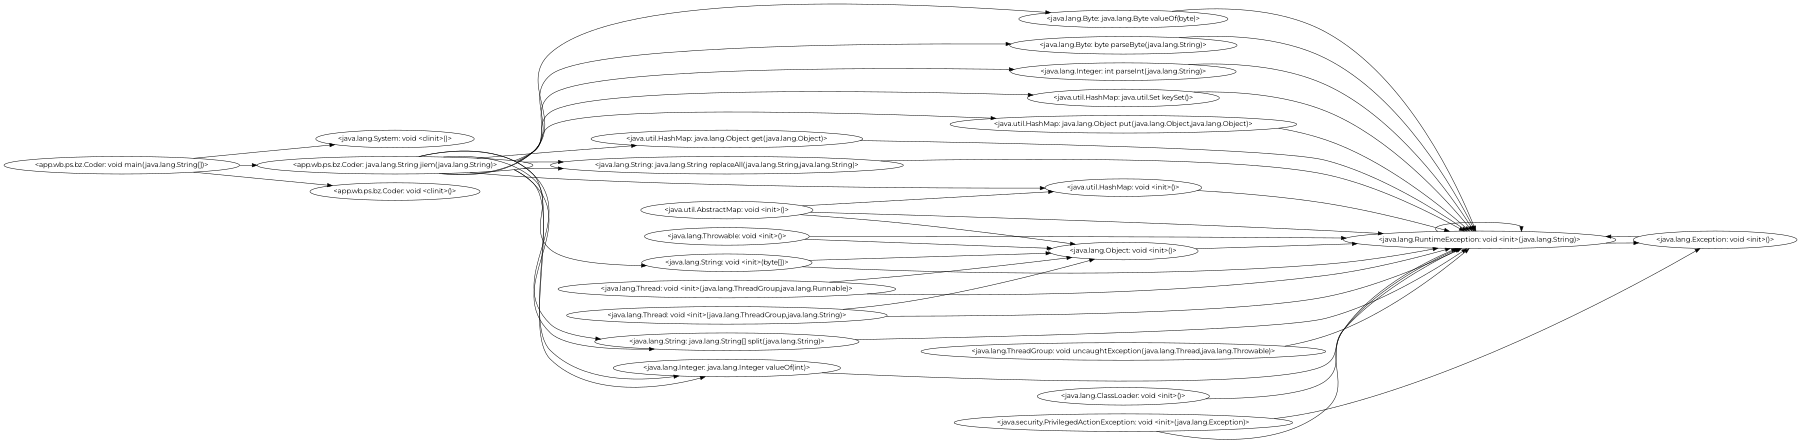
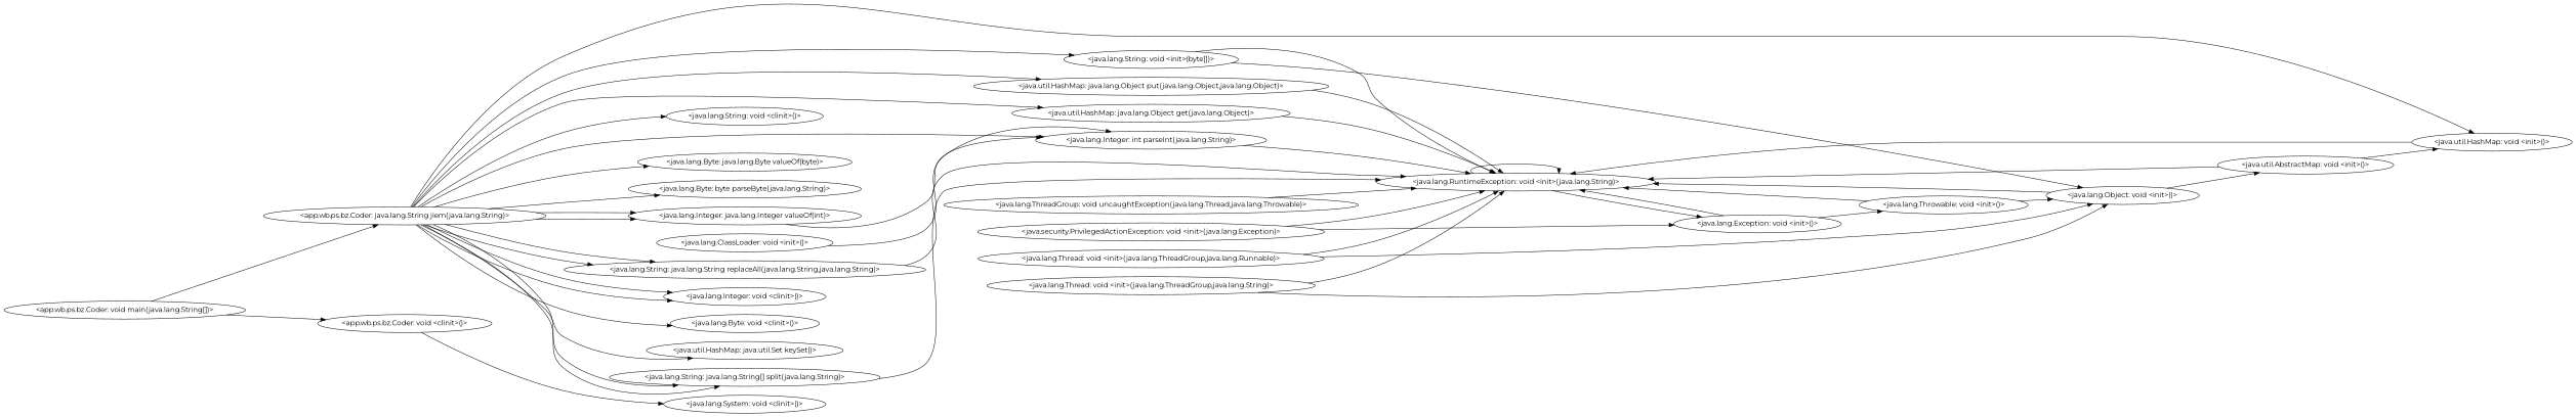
  digraph {
    fontname=Montserrat
    rankdir=LR
    node [fontname=Montserrat]
    edge [fontname=Montserrat]
    "<app.wb.ps.bz.Coder: void main(java.lang.String[])>"
    "<java.lang.System: void <clinit>()>"
    "<app.wb.ps.bz.Coder: java.lang.String jiem(java.lang.String)>"
    "<app.wb.ps.bz.Coder: void <clinit>()>"
+   "<java.lang.String: void <clinit>()>"
    "<java.lang.Integer: java.lang.Integer valueOf(int)>"
    "<java.lang.Byte: java.lang.Byte valueOf(byte)>"
    "<java.lang.Byte: byte parseByte(java.lang.String)>"
    "<java.lang.Integer: int parseInt(java.lang.String)>"
    "<java.lang.String: void <init>(byte[])>"
    "<java.util.HashMap: void <init>()>"
+   "<java.lang.Integer: void <clinit>()>"
+   "<java.lang.Byte: void <clinit>()>"
    "<java.util.HashMap: java.util.Set keySet()>"
    "<java.util.HashMap: java.lang.Object put(java.lang.Object,java.lang.Object)>"
    "<java.util.HashMap: java.lang.Object get(java.lang.Object)>"
    "<java.lang.String: java.lang.String replaceAll(java.lang.String,java.lang.String)>"
    "<java.lang.String: java.lang.String[] split(java.lang.String)>"
    "<java.lang.RuntimeException: void <init>(java.lang.String)>"
    "<java.lang.Object: void <init>()>"
    "<java.lang.ThreadGroup: void uncaughtException(java.lang.Thread,java.lang.Throwable)>"
    "<java.lang.Exception: void <init>()>"
    "<java.lang.Throwable: void <init>()>"
    "<java.lang.ClassLoader: void <init>()>"
    "<java.security.PrivilegedActionException: void <init>(java.lang.Exception)>"
    "<java.lang.Thread: void <init>(java.lang.ThreadGroup,java.lang.Runnable)>"
    "<java.lang.Thread: void <init>(java.lang.ThreadGroup,java.lang.String)>"
    "<java.util.AbstractMap: void <init>()>"
-   "<app.wb.ps.bz.Coder: void main(java.lang.String[])>" -> "<java.lang.System: void <clinit>()>"
+   "<app.wb.ps.bz.Coder: void <clinit>()>" -> "<java.lang.System: void <clinit>()>"
    "<app.wb.ps.bz.Coder: void main(java.lang.String[])>" -> "<app.wb.ps.bz.Coder: java.lang.String jiem(java.lang.String)>"
    "<app.wb.ps.bz.Coder: void main(java.lang.String[])>" -> "<app.wb.ps.bz.Coder: void <clinit>()>"
+   "<app.wb.ps.bz.Coder: java.lang.String jiem(java.lang.String)>" -> "<java.lang.String: void <clinit>()>"
    "<app.wb.ps.bz.Coder: java.lang.String jiem(java.lang.String)>" -> "<java.lang.Integer: java.lang.Integer valueOf(int)>"
    "<app.wb.ps.bz.Coder: java.lang.String jiem(java.lang.String)>" -> "<java.lang.Integer: java.lang.Integer valueOf(int)>"
    "<app.wb.ps.bz.Coder: java.lang.String jiem(java.lang.String)>" -> "<java.lang.Byte: java.lang.Byte valueOf(byte)>"
    "<app.wb.ps.bz.Coder: java.lang.String jiem(java.lang.String)>" -> "<java.lang.Byte: byte parseByte(java.lang.String)>"
    "<app.wb.ps.bz.Coder: java.lang.String jiem(java.lang.String)>" -> "<java.lang.Integer: int parseInt(java.lang.String)>"
    "<app.wb.ps.bz.Coder: java.lang.String jiem(java.lang.String)>" -> "<java.lang.String: void <init>(byte[])>"
    "<app.wb.ps.bz.Coder: java.lang.String jiem(java.lang.String)>" -> "<java.util.HashMap: void <init>()>"
+   "<app.wb.ps.bz.Coder: java.lang.String jiem(java.lang.String)>" -> "<java.lang.Integer: void <clinit>()>"
+   "<app.wb.ps.bz.Coder: java.lang.String jiem(java.lang.String)>" -> "<java.lang.Integer: void <clinit>()>"
+   "<app.wb.ps.bz.Coder: java.lang.String jiem(java.lang.String)>" -> "<java.lang.Byte: void <clinit>()>"
    "<app.wb.ps.bz.Coder: java.lang.String jiem(java.lang.String)>" -> "<java.util.HashMap: java.util.Set keySet()>"
    "<app.wb.ps.bz.Coder: java.lang.String jiem(java.lang.String)>" -> "<java.util.HashMap: java.lang.Object put(java.lang.Object,java.lang.Object)>"
    "<app.wb.ps.bz.Coder: java.lang.String jiem(java.lang.String)>" -> "<java.util.HashMap: java.lang.Object get(java.lang.Object)>"
    "<app.wb.ps.bz.Coder: java.lang.String jiem(java.lang.String)>" -> "<java.lang.String: java.lang.String replaceAll(java.lang.String,java.lang.String)>"
    "<app.wb.ps.bz.Coder: java.lang.String jiem(java.lang.String)>" -> "<java.lang.String: java.lang.String replaceAll(java.lang.String,java.lang.String)>"
    "<app.wb.ps.bz.Coder: java.lang.String jiem(java.lang.String)>" -> "<java.lang.String: java.lang.String[] split(java.lang.String)>"
    "<app.wb.ps.bz.Coder: java.lang.String jiem(java.lang.String)>" -> "<java.lang.String: java.lang.String[] split(java.lang.String)>"
-   "<java.lang.Integer: java.lang.Integer valueOf(int)>" -> "<java.lang.RuntimeException: void <init>(java.lang.String)>"
-   "<java.lang.Byte: java.lang.Byte valueOf(byte)>" -> "<java.lang.RuntimeException: void <init>(java.lang.String)>"
-   "<java.lang.Byte: byte parseByte(java.lang.String)>" -> "<java.lang.RuntimeException: void <init>(java.lang.String)>"
+   "<java.lang.Integer: java.lang.Integer valueOf(int)>" -> "<java.lang.Integer: int parseInt(java.lang.String)>"
    "<java.lang.Integer: int parseInt(java.lang.String)>" -> "<java.lang.RuntimeException: void <init>(java.lang.String)>"
    "<java.lang.String: void <init>(byte[])>" -> "<java.lang.RuntimeException: void <init>(java.lang.String)>"
    "<java.lang.String: void <init>(byte[])>" -> "<java.lang.Object: void <init>()>"
    "<java.util.HashMap: void <init>()>" -> "<java.lang.RuntimeException: void <init>(java.lang.String)>"
-   "<java.util.HashMap: java.util.Set keySet()>" -> "<java.lang.RuntimeException: void <init>(java.lang.String)>"
    "<java.util.HashMap: java.lang.Object put(java.lang.Object,java.lang.Object)>" -> "<java.lang.RuntimeException: void <init>(java.lang.String)>"
    "<java.util.HashMap: java.lang.Object get(java.lang.Object)>" -> "<java.lang.RuntimeException: void <init>(java.lang.String)>"
    "<java.lang.String: java.lang.String replaceAll(java.lang.String,java.lang.String)>" -> "<java.lang.RuntimeException: void <init>(java.lang.String)>"
    "<java.lang.String: java.lang.String[] split(java.lang.String)>" -> "<java.lang.RuntimeException: void <init>(java.lang.String)>"
    "<java.lang.RuntimeException: void <init>(java.lang.String)>" -> "<java.lang.RuntimeException: void <init>(java.lang.String)>"
    "<java.lang.RuntimeException: void <init>(java.lang.String)>" -> "<java.lang.Exception: void <init>()>"
    "<java.lang.Object: void <init>()>" -> "<java.lang.RuntimeException: void <init>(java.lang.String)>"
    "<java.lang.ThreadGroup: void uncaughtException(java.lang.Thread,java.lang.Throwable)>" -> "<java.lang.RuntimeException: void <init>(java.lang.String)>"
    "<java.lang.Exception: void <init>()>" -> "<java.lang.RuntimeException: void <init>(java.lang.String)>"
+   "<java.lang.Exception: void <init>()>" -> "<java.lang.Throwable: void <init>()>"
    "<java.lang.Throwable: void <init>()>" -> "<java.lang.RuntimeException: void <init>(java.lang.String)>"
    "<java.lang.Throwable: void <init>()>" -> "<java.lang.Object: void <init>()>"
-   "<java.lang.ClassLoader: void <init>()>" -> "<java.lang.RuntimeException: void <init>(java.lang.String)>"
+   "<java.lang.ClassLoader: void <init>()>" -> "<java.lang.Integer: int parseInt(java.lang.String)>"
    "<java.security.PrivilegedActionException: void <init>(java.lang.Exception)>" -> "<java.lang.RuntimeException: void <init>(java.lang.String)>"
    "<java.security.PrivilegedActionException: void <init>(java.lang.Exception)>" -> "<java.lang.Exception: void <init>()>"
    "<java.lang.Thread: void <init>(java.lang.ThreadGroup,java.lang.Runnable)>" -> "<java.lang.RuntimeException: void <init>(java.lang.String)>"
    "<java.lang.Thread: void <init>(java.lang.ThreadGroup,java.lang.Runnable)>" -> "<java.lang.Object: void <init>()>"
    "<java.lang.Thread: void <init>(java.lang.ThreadGroup,java.lang.String)>" -> "<java.lang.RuntimeException: void <init>(java.lang.String)>"
    "<java.lang.Thread: void <init>(java.lang.ThreadGroup,java.lang.String)>" -> "<java.lang.Object: void <init>()>"
    "<java.util.AbstractMap: void <init>()>" -> "<java.util.HashMap: void <init>()>"
    "<java.util.AbstractMap: void <init>()>" -> "<java.lang.RuntimeException: void <init>(java.lang.String)>"
-   "<java.util.AbstractMap: void <init>()>" -> "<java.lang.Object: void <init>()>"
+   "<java.lang.Object: void <init>()>" -> "<java.util.AbstractMap: void <init>()>"
  }
